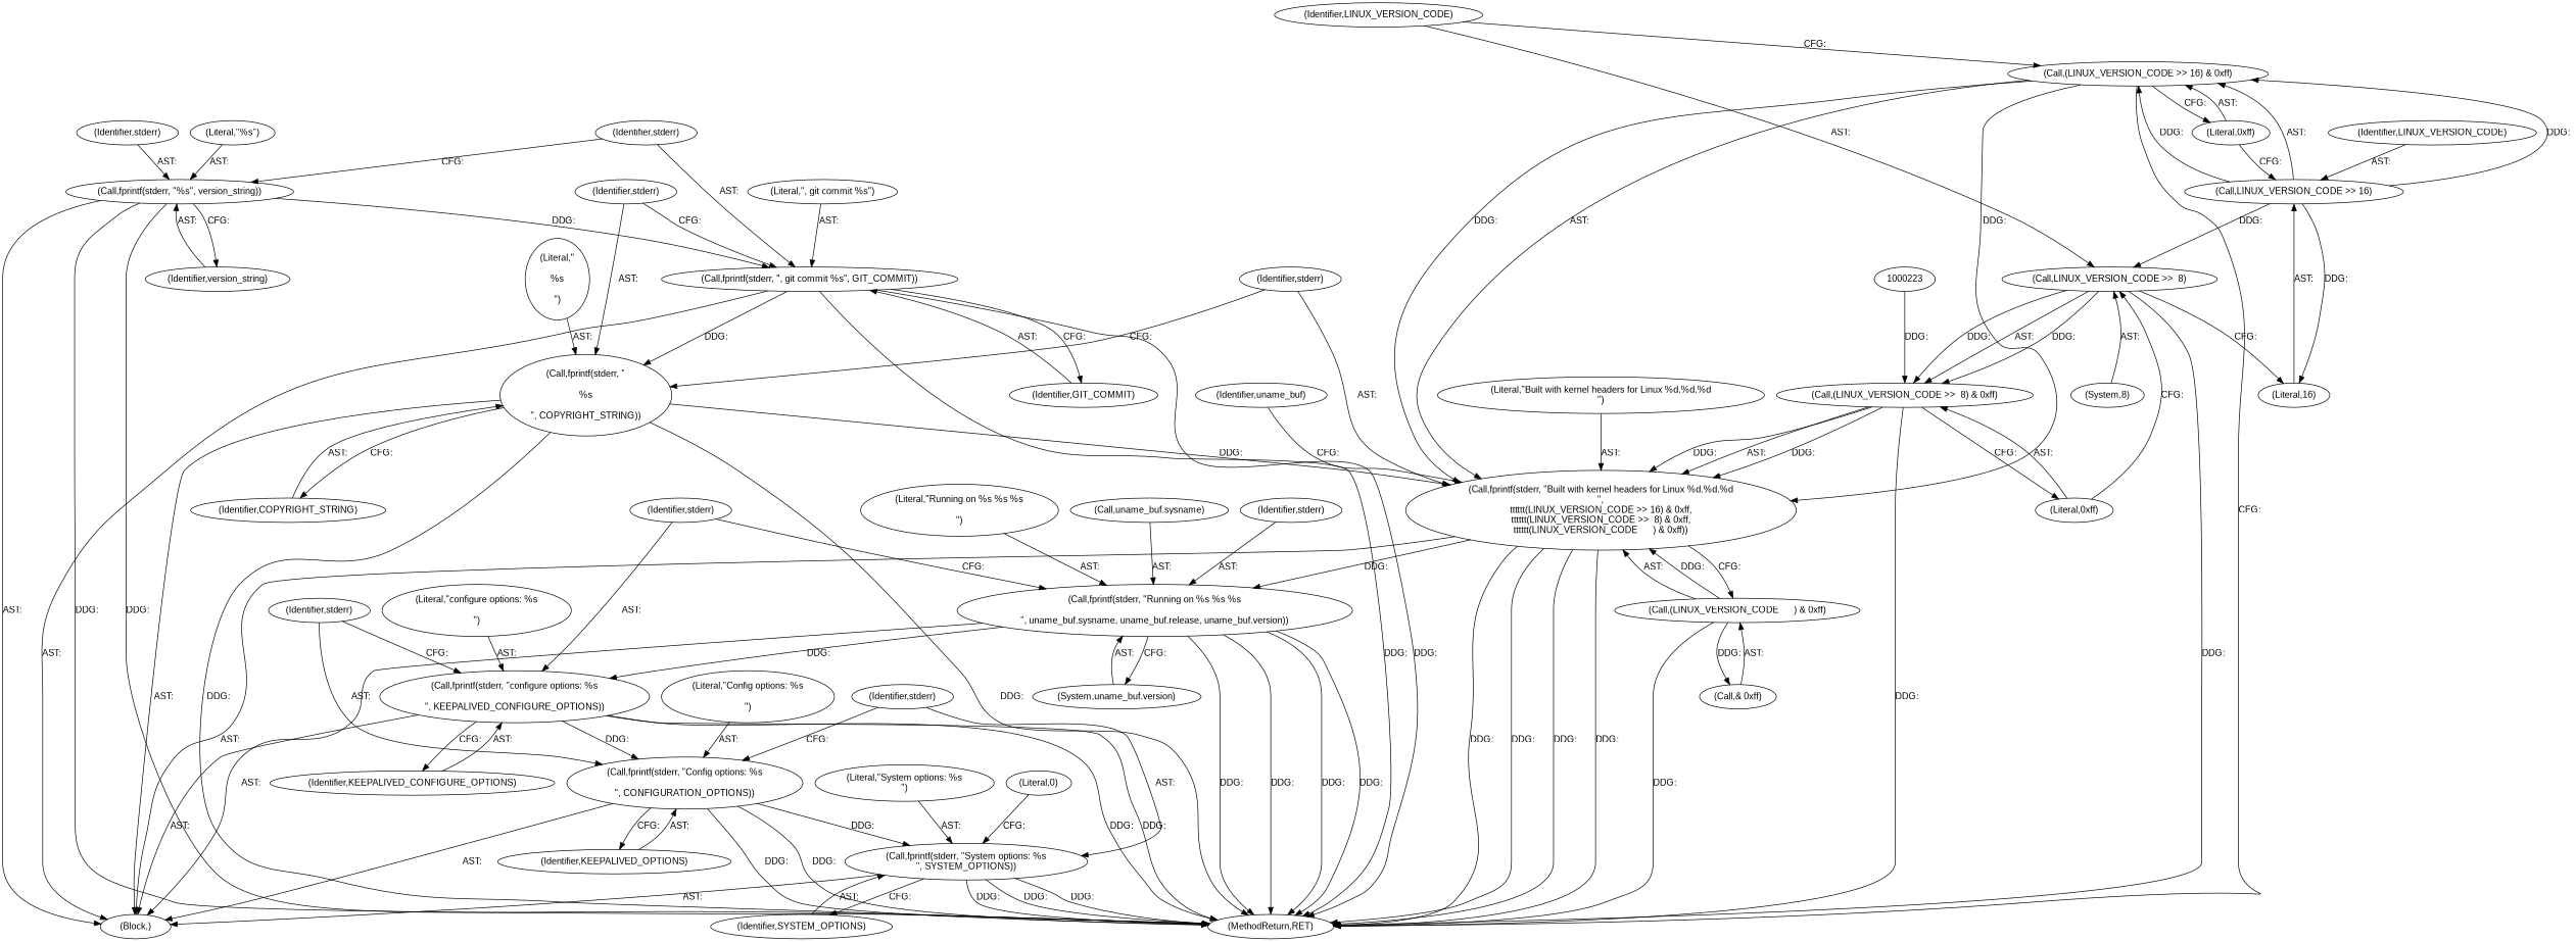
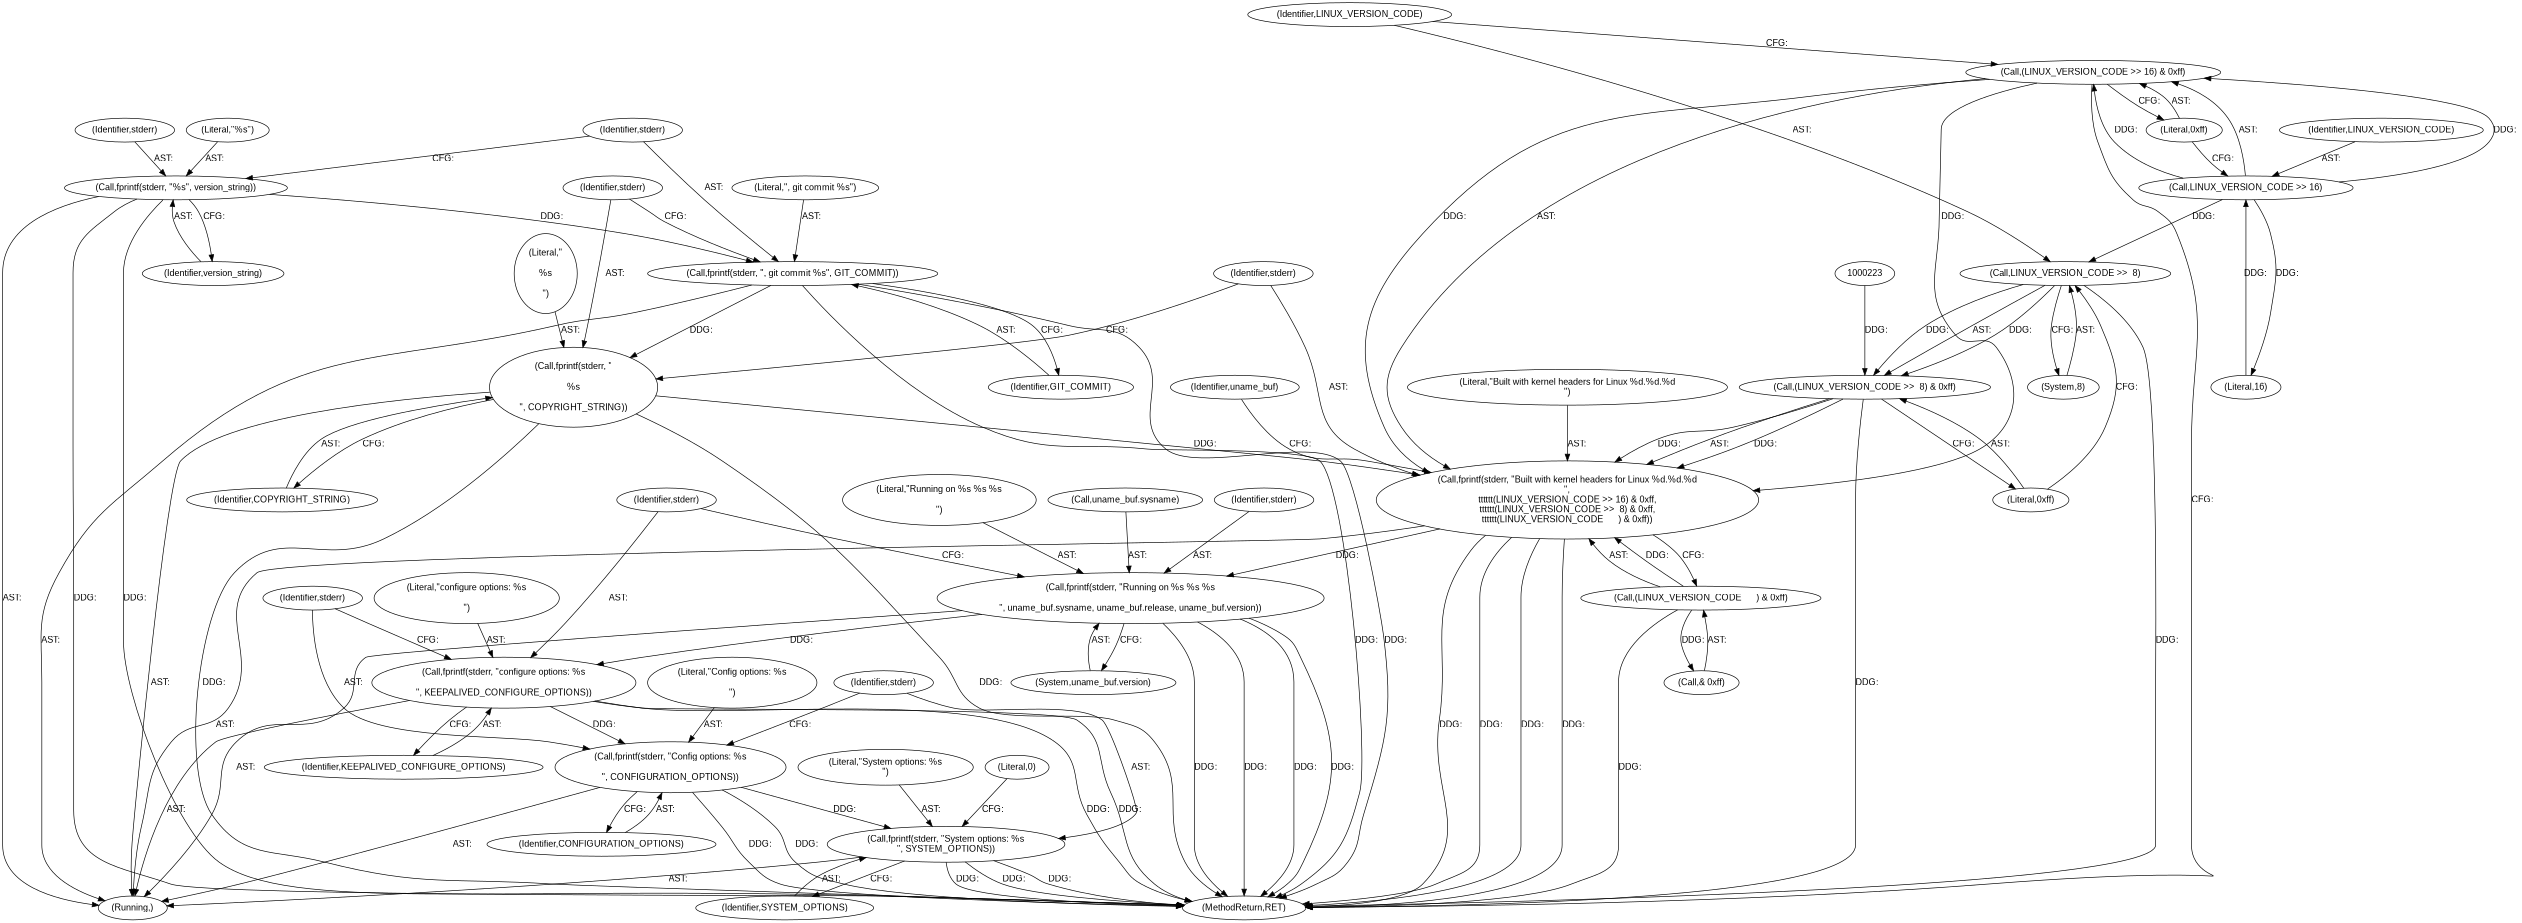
  digraph {
    fontname="Liberation Sans"
    node [fontname="Liberation Sans"]
    edge [fontname="Liberation Sans"]
    n1 [label="(Call,fprintf(stderr, \"System options: %s\n\", SYSTEM_OPTIONS))"]
    n2 [label="(Identifier,SYSTEM_OPTIONS)"]
-   n3 [label="(Block,)"]
+   n3 [label="(Running,)"]
    n4 [label="(MethodReturn,RET)"]
    n5 [label="(Call,fprintf(stderr, \"Config options: %s\n\n\", CONFIGURATION_OPTIONS))"]
-   n6 [label="(Identifier,KEEPALIVED_OPTIONS)"]
+   n6 [label="(Identifier,CONFIGURATION_OPTIONS)"]
    n7 [label="(Call,fprintf(stderr, \"configure options: %s\n\n\", KEEPALIVED_CONFIGURE_OPTIONS))"]
    n8 [label="(Identifier,KEEPALIVED_CONFIGURE_OPTIONS)"]
    n9 [label="(Call,fprintf(stderr, \"Running on %s %s %s\n\n\", uname_buf.sysname, uname_buf.release, uname_buf.version))"]
    n10 [label="(System,uname_buf.version)"]
    n11 [label="(Call,fprintf(stderr, \"Built with kernel headers for Linux %d.%d.%d\n\",\n\t\t\t\t\t\t(LINUX_VERSION_CODE >> 16) & 0xff,\n\t\t\t\t\t\t(LINUX_VERSION_CODE >>  8) & 0xff,\n\t\t\t\t\t\t(LINUX_VERSION_CODE      ) & 0xff))"]
    n12 [label="(Call,(LINUX_VERSION_CODE      ) & 0xff)"]
    n13 [label="(Call,& 0xff)"]
    n14 [label="(Call,fprintf(stderr, \"\n\n%s\n\n\", COPYRIGHT_STRING))"]
    n15 [label="(Identifier,COPYRIGHT_STRING)"]
    n16 [label="(Call,fprintf(stderr, \", git commit %s\", GIT_COMMIT))"]
    n17 [label="(Identifier,GIT_COMMIT)"]
    n18 [label="(Call,fprintf(stderr, \"%s\", version_string))"]
    n19 [label="(Identifier,version_string)"]
    n20 [label="(Call,(LINUX_VERSION_CODE >> 16) & 0xff)"]
    n21 [label="(Literal,0xff)"]
    n22 [label="(Call,LINUX_VERSION_CODE >> 16)"]
    n23 [label="(Call,LINUX_VERSION_CODE >>  8)"]
    n24 [label="(Literal,16)"]
    n25 [label="(Call,(LINUX_VERSION_CODE >>  8) & 0xff)"]
    n26 [label="(System,8)"]
    n27 [label="(Literal,0xff)"]
    n28 [label="(Identifier,LINUX_VERSION_CODE)"]
    n29 [label="(Literal,\"%s\")"]
    n30 [label="(Identifier,LINUX_VERSION_CODE)"]
    n31 [label="(Call,uname_buf.sysname)"]
    n32 [label="(Literal,\"Built with kernel headers for Linux %d.%d.%d\n\")"]
    n33 [label="(Identifier,stderr)"]
    n34 [label="(Literal,\"System options: %s\n\")"]
    n35 [label="(Literal,0)"]
    n36 [label="(Literal,\"configure options: %s\n\n\")"]
    n37 [label="(Literal,\"\n\n%s\n\n\")"]
    n38 [label="(Identifier,stderr)"]
    n39 [label="(Literal,\", git commit %s\")"]
    n40 [label="(Identifier,stderr)"]
    n41 [label="(Identifier,stderr)"]
    n42 [label="(Literal,\"Config options: %s\n\n\")"]
    n43 [label="(Identifier,stderr)"]
    n44 [label="(Identifier,stderr)"]
    n45 [label="(Identifier,stderr)"]
    n46 [label="(Identifier,uname_buf)"]
    n47 [label="(Literal,\"Running on %s %s %s\n\n\")"]
    n48 [label="(Identifier,stderr)"]
    1000223
    n1 -> n2 [label="CFG: "]
    n1 -> n3 [label="AST: "]
    n1 -> n4 [label="DDG: "]
    n1 -> n4 [label="DDG: "]
    n1 -> n4 [label="DDG: "]
    n2 -> n1 [label="AST: "]
    n5 -> n1 [label="DDG: "]
    n5 -> n3 [label="AST: "]
    n5 -> n4 [label="DDG: "]
    n5 -> n4 [label="DDG: "]
    n5 -> n6 [label="CFG: "]
    n6 -> n5 [label="AST: "]
    n7 -> n3 [label="AST: "]
    n7 -> n4 [label="DDG: "]
    n7 -> n4 [label="DDG: "]
    n7 -> n5 [label="DDG: "]
    n7 -> n8 [label="CFG: "]
    n8 -> n7 [label="AST: "]
    n9 -> n3 [label="AST: "]
    n9 -> n4 [label="DDG: "]
    n9 -> n4 [label="DDG: "]
    n9 -> n4 [label="DDG: "]
    n9 -> n4 [label="DDG: "]
    n9 -> n7 [label="DDG: "]
    n9 -> n10 [label="CFG: "]
    n10 -> n9 [label="AST: "]
    n11 -> n3 [label="AST: "]
    n11 -> n4 [label="DDG: "]
    n11 -> n4 [label="DDG: "]
    n11 -> n4 [label="DDG: "]
    n11 -> n4 [label="DDG: "]
    n11 -> n9 [label="DDG: "]
    n11 -> n12 [label="CFG: "]
    n12 -> n4 [label="DDG: "]
    n12 -> n11 [label="AST: "]
    n12 -> n11 [label="DDG: "]
    n12 -> n13 [label="DDG: "]
    n13 -> n12 [label="AST: "]
    n14 -> n3 [label="AST: "]
    n14 -> n4 [label="DDG: "]
    n14 -> n4 [label="DDG: "]
    n14 -> n11 [label="DDG: "]
    n14 -> n15 [label="CFG: "]
    n15 -> n14 [label="AST: "]
    n16 -> n3 [label="AST: "]
    n16 -> n4 [label="DDG: "]
    n16 -> n4 [label="DDG: "]
    n16 -> n14 [label="DDG: "]
    n16 -> n17 [label="CFG: "]
    n17 -> n16 [label="AST: "]
    n18 -> n3 [label="AST: "]
    n18 -> n4 [label="DDG: "]
    n18 -> n4 [label="DDG: "]
    n18 -> n16 [label="DDG: "]
    n18 -> n19 [label="CFG: "]
    n19 -> n18 [label="AST: "]
    n20 -> n4 [label="CFG: "]
    n20 -> n11 [label="AST: "]
    n20 -> n11 [label="DDG: "]
    n20 -> n11 [label="DDG: "]
    n20 -> n21 [label="CFG: "]
    n21 -> n20 [label="AST: "]
    n21 -> n22 [label="CFG: "]
    n22 -> n20 [label="AST: "]
    n22 -> n20 [label="DDG: "]
    n22 -> n20 [label="DDG: "]
    n22 -> n23 [label="DDG: "]
    n22 -> n24 [label="DDG: "]
    n23 -> n4 [label="DDG: "]
    n23 -> n25 [label="AST: "]
    n23 -> n25 [label="DDG: "]
    n23 -> n25 [label="DDG: "]
-   n23 -> n24 [label="CFG: "]
-   n24 -> n22 [label="AST: "]
+   n23 -> n26 [label="CFG: "]
+   n24 -> n22 [label="DDG: "]
    n25 -> n4 [label="DDG: "]
    n25 -> n11 [label="AST: "]
    n25 -> n11 [label="DDG: "]
    n25 -> n11 [label="DDG: "]
    n25 -> n27 [label="CFG: "]
    n26 -> n23 [label="AST: "]
    n27 -> n23 [label="CFG: "]
    n27 -> n25 [label="AST: "]
    n28 -> n22 [label="AST: "]
    n29 -> n18 [label="AST: "]
    n30 -> n20 [label="CFG: "]
    n30 -> n23 [label="AST: "]
    n31 -> n9 [label="AST: "]
    n32 -> n11 [label="AST: "]
    n33 -> n5 [label="AST: "]
    n33 -> n7 [label="CFG: "]
    n34 -> n1 [label="AST: "]
    n35 -> n1 [label="CFG: "]
    n36 -> n7 [label="AST: "]
    n37 -> n14 [label="AST: "]
    n38 -> n16 [label="AST: "]
    n38 -> n18 [label="CFG: "]
    n39 -> n16 [label="AST: "]
    n40 -> n9 [label="AST: "]
    n41 -> n11 [label="AST: "]
    n41 -> n14 [label="CFG: "]
    n42 -> n5 [label="AST: "]
    n43 -> n14 [label="AST: "]
    n43 -> n16 [label="CFG: "]
    n44 -> n7 [label="AST: "]
    n44 -> n9 [label="CFG: "]
    n45 -> n18 [label="AST: "]
    n46 -> n11 [label="CFG: "]
    n47 -> n9 [label="AST: "]
    n48 -> n1 [label="AST: "]
    n48 -> n5 [label="CFG: "]
    1000223 -> n25 [label="DDG: "]
  }
